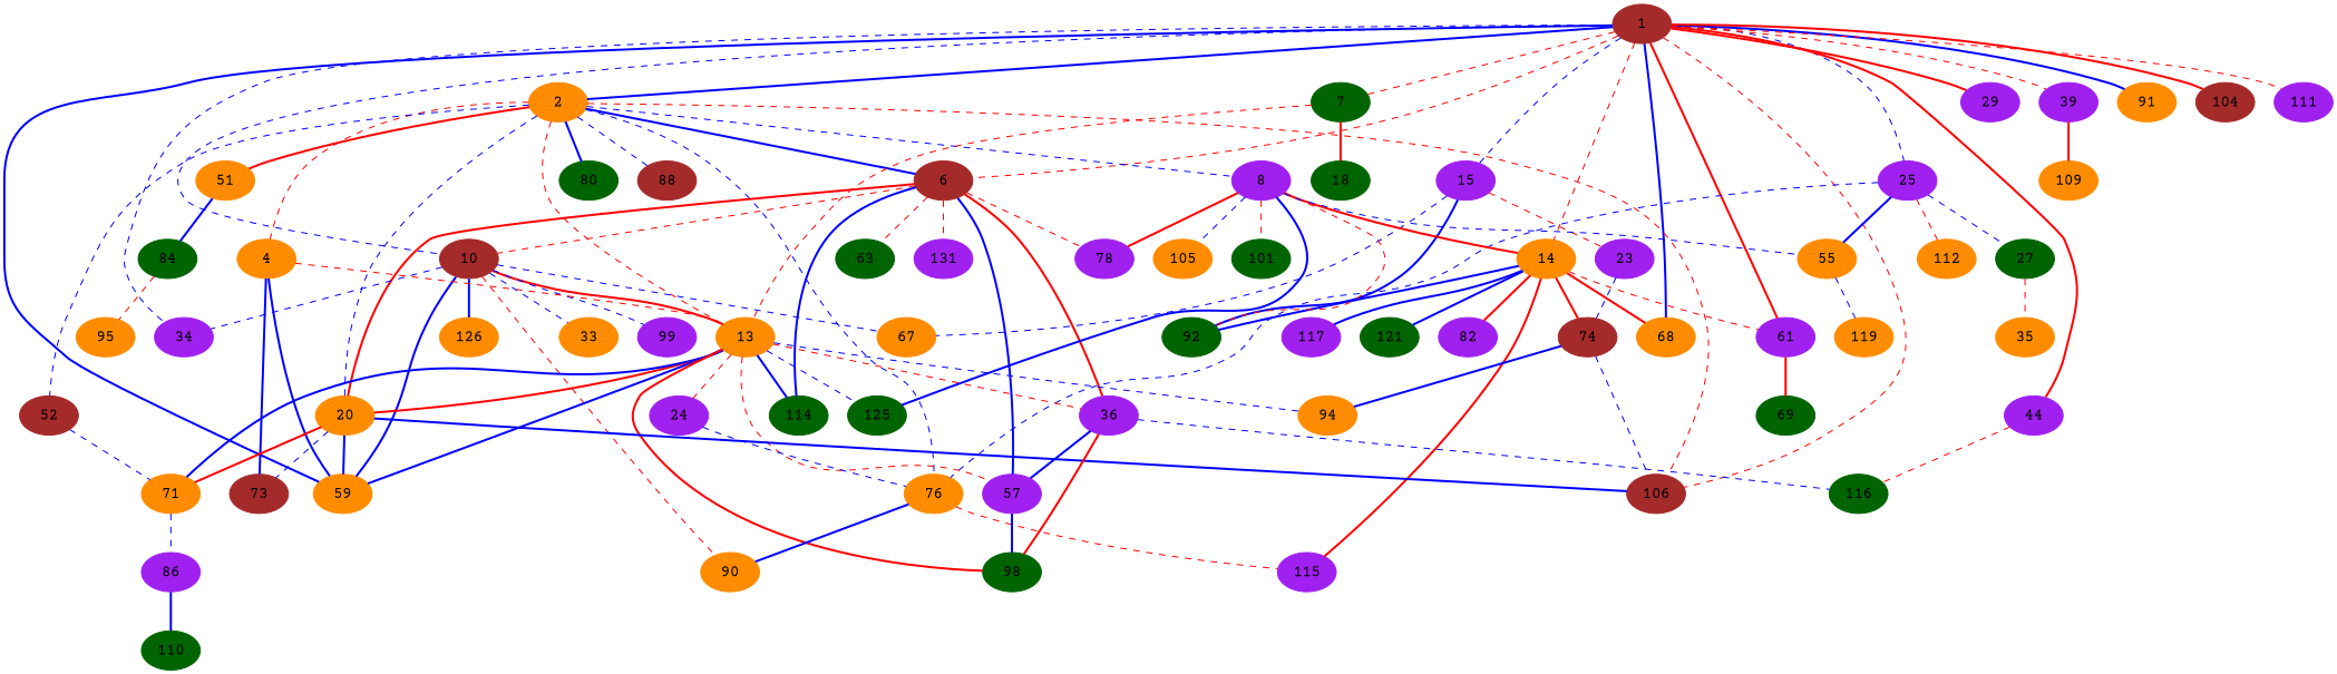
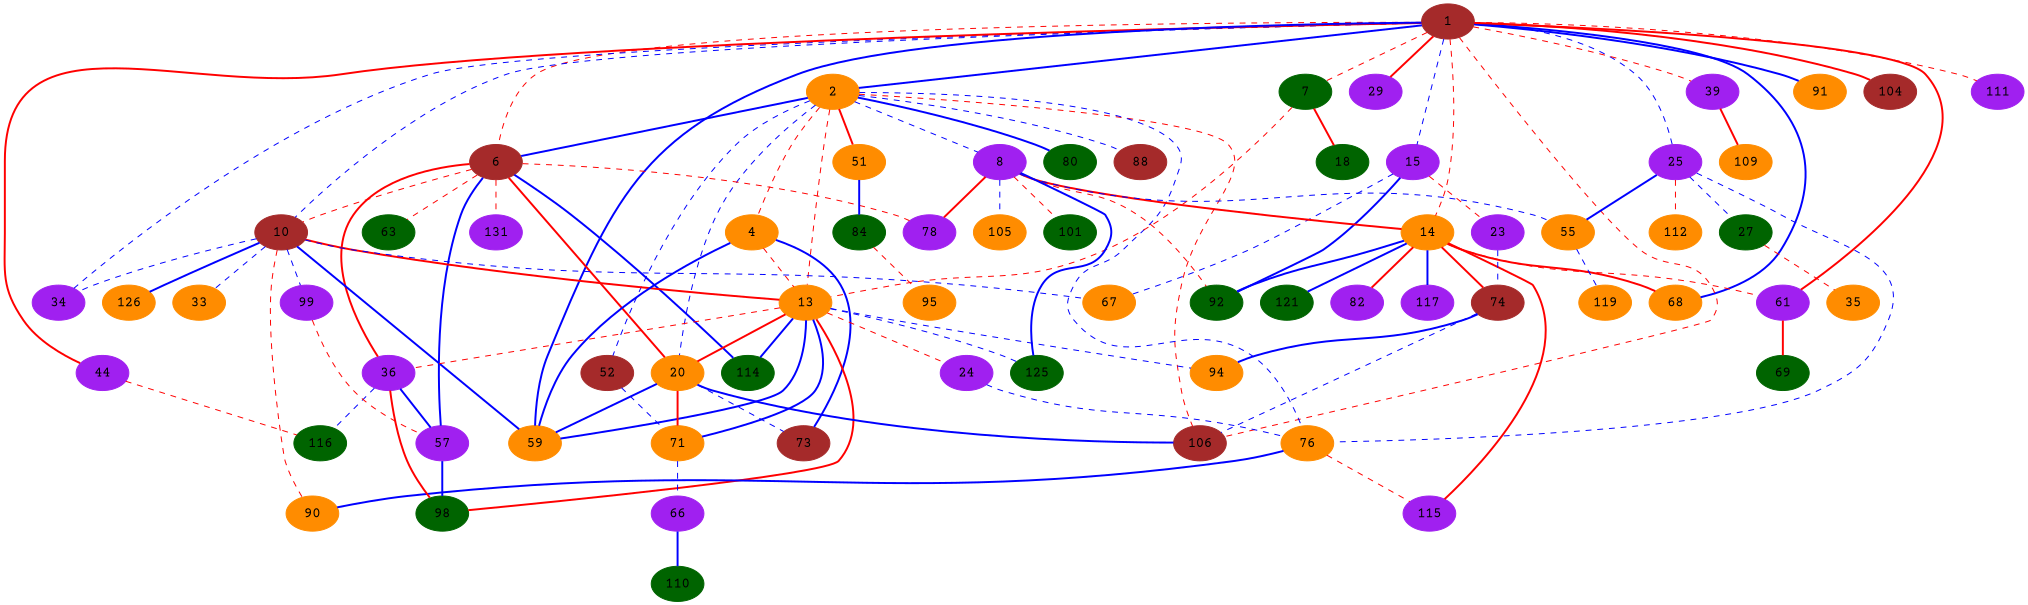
  graph {
    fontname="Courier Prime"
    node [color=darkorange fontname="Courier Prime" style=filled]
    edge [color=blue fontname="Courier Prime" style=dashed]
    1 [color=brown super="+22+5+3"]
    2 [super="+54+17+65+12"]
    6 [color=brown super="+32+11"]
    7 [color=darkgreen]
    10 [color=brown super="+42+47"]
    14 [super="+31+123+28+107+49+66"]
    15 [color=purple]
    25 [color=purple]
    29 [color=purple super="+97"]
    34 [color=purple]
    39 [color=purple super="+62"]
    44 [color=purple super="+56"]
    59 [super="+81"]
    61 [color=purple super="+79"]
    68
    91
    104 [color=brown]
    106 [color=brown super="+108"]
    111 [color=purple]
    4 [super="+53+46"]
    8 [color=purple super="+21+50"]
    13 [super="+16+124+19+130"]
    20 [super="+102+26+60"]
    51
    52 [color=brown]
    76 [super="+87"]
    80 [color=darkgreen]
    88 [color=brown]
    36 [color=purple super="+37+72"]
    63 [color=darkgreen]
    n31 [color=purple label=57]
    78 [color=purple]
    114 [color=darkgreen]
    131 [color=purple]
    18 [color=darkgreen]
    33
    67 [super="+128"]
    90
    99 [color=purple]
    126
    92 [color=darkgreen]
    74 [color=brown]
    82 [color=purple]
    115 [color=purple]
    117 [color=purple]
    121 [color=darkgreen super="+122"]
    23 [color=purple super="+38"]
    55 [super="+58"]
    27 [color=darkgreen]
    112
    109
    116 [color=darkgreen]
    69 [color=darkgreen]
    73 [color=brown]
    101 [color=darkgreen]
    105
    125 [color=darkgreen]
    24 [color=purple super="+75"]
    71
    94
    98 [color=darkgreen]
    84 [color=darkgreen]
    119
-   86 [color=purple]
+   86 [color=purple label=66]
    110 [color=darkgreen]
    35
    95
    1 -- 2 [style=bold]
    1 -- 6 [color=red]
    1 -- 7 [color=red]
    1 -- 10
    1 -- 14 [color=red weight=2]
    1 -- 15
    1 -- 25
    1 -- 29 [color=red style=bold]
    1 -- 34
    1 -- 39 [color=red]
    1 -- 44 [color=red style=bold]
    1 -- 59 [style=bold weight=2]
    1 -- 61 [color=red style=bold]
    1 -- 68 [style=bold]
    1 -- 91 [style=bold]
    1 -- 104 [color=red style=bold]
    1 -- 106 [color=red]
    1 -- 111 [color=red]
    2 -- 6 [style=bold]
    2 -- 106 [color=red]
    2 -- 4 [color=red weight=2]
    2 -- 8 [weight=2]
    2 -- 13 [color=red weight=3]
    2 -- 20
    2 -- 51 [color=red style=bold]
    2 -- 52
    2 -- 76
    2 -- 80 [style=bold]
    2 -- 88
    6 -- 10 [color=red]
    6 -- 20 [color=red style=bold]
    6 -- 36 [color=red style=bold weight=2]
    6 -- 63 [color=red]
    6 -- n31 [style=bold]
    6 -- 78 [color=red]
    6 -- 114 [style=bold]
    6 -- 131 [color=red]
    7 -- 13 [color=red]
    7 -- 18 [color=red style=bold]
    10 -- 34
    10 -- 59 [style=bold]
    10 -- 13 [color=red style=bold]
    10 -- 33
    10 -- 67
    10 -- 90 [color=red]
    10 -- 99 [weight=2]
    10 -- 126 [style=bold]
    14 -- 61 [color=red]
    14 -- 68 [color=red style=bold]
    14 -- 92 [style=bold]
    14 -- 74 [color=red style=bold]
    14 -- 82 [color=red style=bold]
    14 -- 115 [color=red style=bold]
    14 -- 117 [style=bold]
    14 -- 121 [style=bold]
    15 -- 67
    15 -- 92 [style=bold]
    15 -- 23 [color=red]
    25 -- 76
    25 -- 55 [style=bold]
    25 -- 27
    25 -- 112 [color=red]
    39 -- 109 [color=red style=bold]
    44 -- 116 [color=red]
    61 -- 69 [color=red style=bold]
    4 -- 59 [style=bold]
    4 -- 13 [color=red]
    4 -- 73 [style=bold]
    8 -- 14 [color=red style=bold]
    8 -- 78 [color=red style=bold]
    8 -- 92 [color=red]
    8 -- 55
    8 -- 101 [color=red]
    8 -- 105
    8 -- 125 [style=bold]
    13 -- 59 [style=bold]
    13 -- 20 [color=red style=bold]
    13 -- 36 [color=red weight=2]
-   13 -- n31 [color=red]
+   99 -- n31 [color=red]
    13 -- 114 [style=bold weight=2]
    13 -- 125
    13 -- 24 [color=red]
    13 -- 71 [style=bold]
    13 -- 94
    13 -- 98 [color=red style=bold]
    20 -- 59 [style=bold]
    20 -- 106 [style=bold]
    20 -- 73
    20 -- 71 [color=red style=bold]
    51 -- 84 [style=bold]
    52 -- 71
    76 -- 90 [style=bold]
    76 -- 115 [color=red]
    36 -- n31 [style=bold]
    36 -- 116
    36 -- 98 [color=red style=bold]
    n31 -- 98 [style=bold]
    74 -- 106
    74 -- 94 [style=bold]
    23 -- 74
    55 -- 119
    27 -- 35 [color=red]
    24 -- 76
    71 -- 86
    84 -- 95 [color=red]
    86 -- 110 [style=bold]
  }
